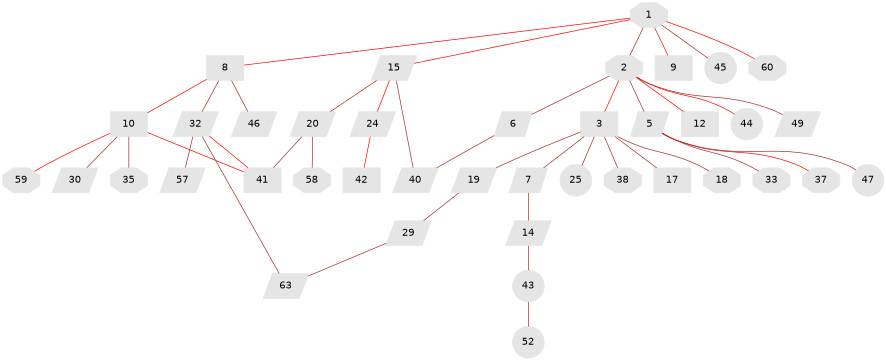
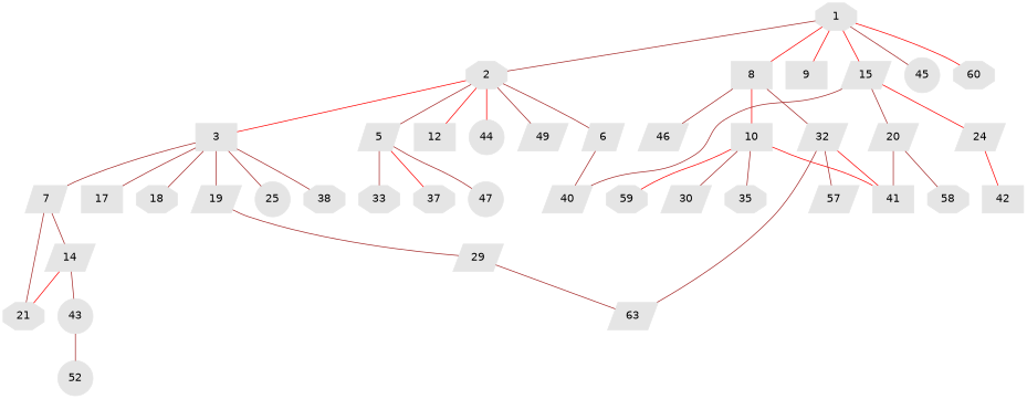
  graph {
    fontname="DejaVu Sans"
    node [color=gray90 fontname="DejaVu Sans" shape=parallelogram style=filled]
    edge [color=brown fontname="DejaVu Sans"]
    1 [shape=octagon super="+11"]
    2 [shape=octagon super="+4"]
    8 [shape=box super="+20"]
    9 [shape=box super="+27"]
    15 [super="+34"]
    45 [shape=circle]
    60 [shape=octagon]
    3 [shape=box super="+13"]
    5 [super="+55"]
    6 [super="+16"]
    12 [shape=box super="+22"]
    44 [shape=circle super="+53"]
    49
    10 [shape=box super="+26"]
    32 [super="+56"]
    46 [super="+62"]
    40
    24
    n19 [label=20]
    7 [super="+31"]
    17 [shape=box]
    18 [shape=octagon super="+54"]
    19 [super="+23"]
    25 [shape=circle super="+39"]
    38 [shape=octagon]
    33 [shape=octagon]
    37 [shape=octagon super="+50"]
    47 [shape=circle super="+61"]
    14 [super="+48"]
+   21 [shape=octagon]
    29 [super="+36"]
    43 [shape=circle super="+51"]
    30
    35 [shape=octagon]
    41 [shape=box super="+64"]
    59 [shape=octagon]
    63
    57
    52 [shape=circle]
    42 [shape=box]
    58 [shape=octagon]
    1 -- 2
    1 -- 8 [color=red]
    1 -- 9 [color=red]
    1 -- 15 [color=red]
    1 -- 45
    1 -- 60 [color=red]
    2 -- 3 [color=red]
    2 -- 5
    2 -- 6
    2 -- 12 [color=red]
    2 -- 44 [color=red]
    2 -- 49
    8 -- 10 [color=red]
    8 -- 32
    8 -- 46
    15 -- 40
    15 -- 24 [color=red]
    15 -- n19
    3 -- 7
    3 -- 17
    3 -- 18
    3 -- 19
    3 -- 25
    3 -- 38
    5 -- 33
    5 -- 37 [color=red]
    5 -- 47
    6 -- 40
    10 -- 30
    10 -- 35
    10 -- 41 [color=red]
    10 -- 59 [color=red]
    32 -- 41 [color=red]
    32 -- 63
    32 -- 57
    24 -- 42 [color=red]
    n19 -- 41
    n19 -- 58
    7 -- 14
+   7 -- 21
    19 -- 29
+   14 -- 21 [color=red]
    14 -- 43
    29 -- 63
    43 -- 52
  }
